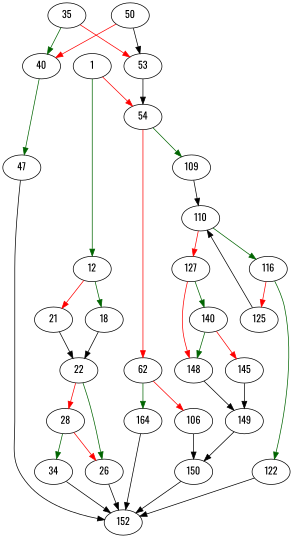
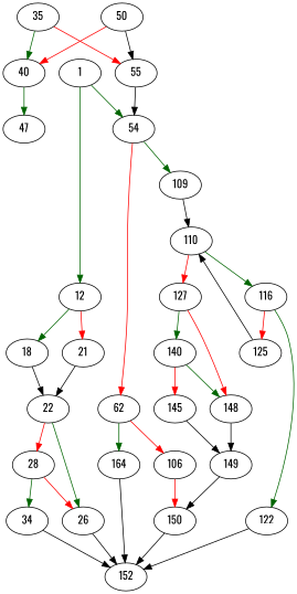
  strict digraph {
    fontname=Oswald
    node [fontname=Oswald]
    edge [fontname=Oswald]
    1 [entry=true]
    12
    54
    18
    21
    109
    62
    22
    110
    n10 [label=164]
    106
    26
    28
    152
    34
    35
    40
-   53
+   53 [label=55]
    47
    50
    116
    127
    150
    122
    125
    140
    148
    145
    149
    1 -> 12 [color=darkgreen cond=true]
-   1 -> 54 [color=red cond=false]
+   1 -> 54 [color=darkgreen cond=false]
    12 -> 18 [color=darkgreen cond=true]
    12 -> 21 [color=red cond=false]
    54 -> 109 [color=darkgreen cond=true]
    54 -> 62 [color=red cond=false]
    18 -> 22
    21 -> 22
    109 -> 110
    62 -> n10 [color=darkgreen cond=true]
    62 -> 106 [color=red cond=false]
    22 -> 26 [color=darkgreen cond=true]
    22 -> 28 [color=red cond=false]
    110 -> 116 [color=darkgreen cond=true]
    110 -> 127 [color=red cond=false]
    n10 -> 152
-   106 -> 150
+   106 -> 150 [color=red]
    26 -> 152
    28 -> 26 [color=red cond=false]
    28 -> 34 [color=darkgreen cond=true]
    34 -> 152
    35 -> 40 [color=darkgreen cond=true]
    35 -> 53 [color=red cond=false]
    40 -> 47 [color=darkgreen cond=true]
    53 -> 54
-   47 -> 152
    50 -> 40 [color=red cond=false]
    50 -> 53
    116 -> 122 [color=darkgreen cond=true]
    116 -> 125 [color=red cond=false]
    127 -> 140 [color=darkgreen cond=true]
    127 -> 148 [color=red cond=false]
    150 -> 152
    122 -> 152
    125 -> 110
    140 -> 148 [color=darkgreen cond=true]
    140 -> 145 [color=red cond=false]
    148 -> 149
    145 -> 149
    149 -> 150
  }
